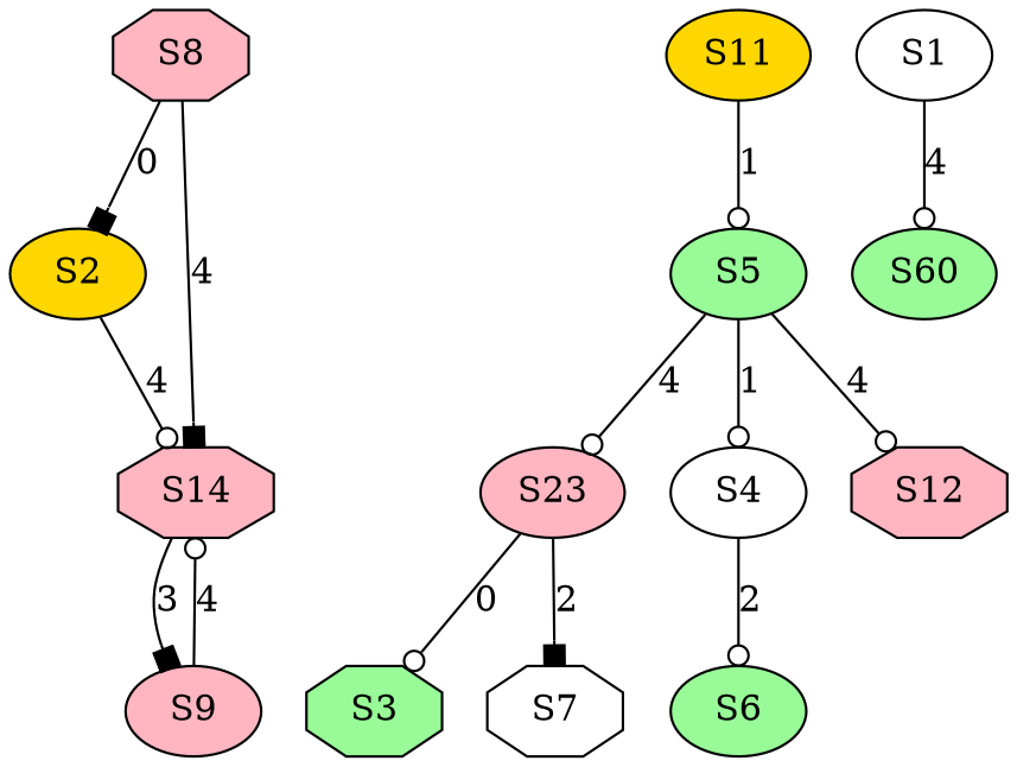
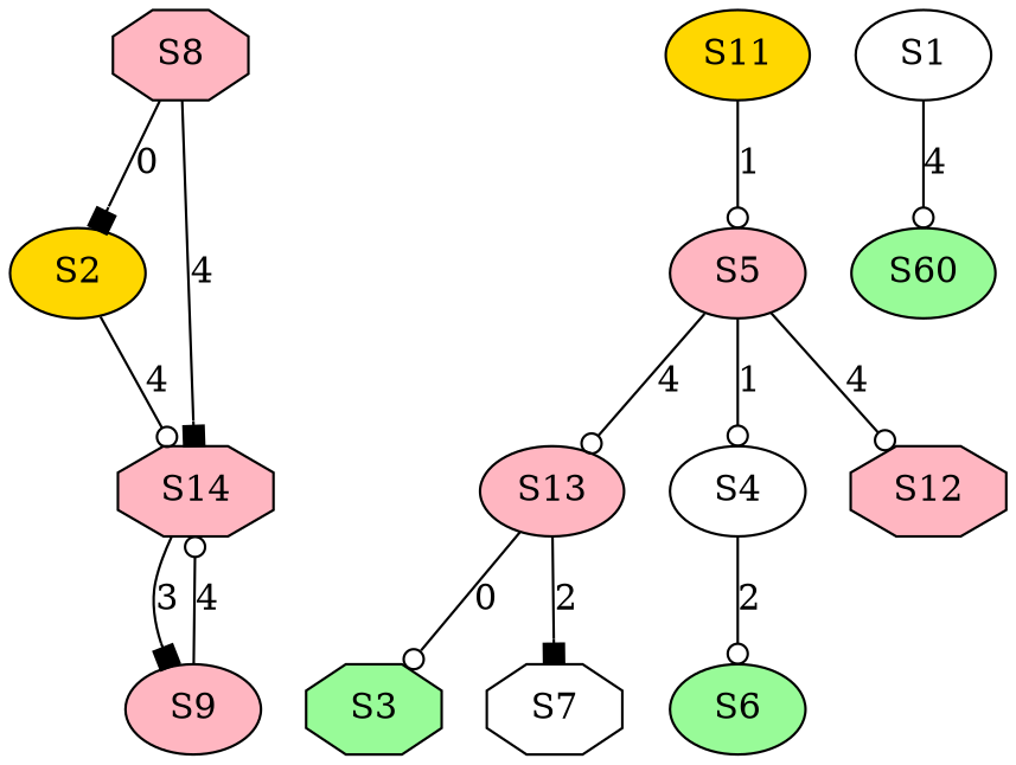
  strict digraph {
    node [fillcolor=lightpink shape=ellipse style=filled]
    edge [arrowhead=odot]
    S8 [shape=octagon]
    S2 [fillcolor=gold]
    S14 [shape=octagon]
    S9
    S11 [fillcolor=gold]
-   S5 [fillcolor=palegreen]
+   S5
    S3 [fillcolor=palegreen shape=octagon]
-   S13 [label=S23]
+   S13
    S7 [fillcolor=white shape=octagon]
    S4 [fillcolor=white]
    S12 [shape=octagon]
    S6 [fillcolor=palegreen]
    S1 [fillcolor=white]
    n14 [fillcolor=palegreen label=S60]
    S8 -> S2 [arrowhead=box label=0]
    S8 -> S14 [arrowhead=box label=4]
    S2 -> S14 [label=4]
    S14 -> S9 [arrowhead=box label=3]
    S9 -> S14 [label=4]
    S11 -> S5 [label=1]
    S5 -> S13 [label=4]
    S5 -> S4 [label=1]
    S5 -> S12 [label=4]
    S13 -> S3 [label=0]
    S13 -> S7 [arrowhead=box label=2]
    S4 -> S6 [label=2]
    S1 -> n14 [label=4]
  }
